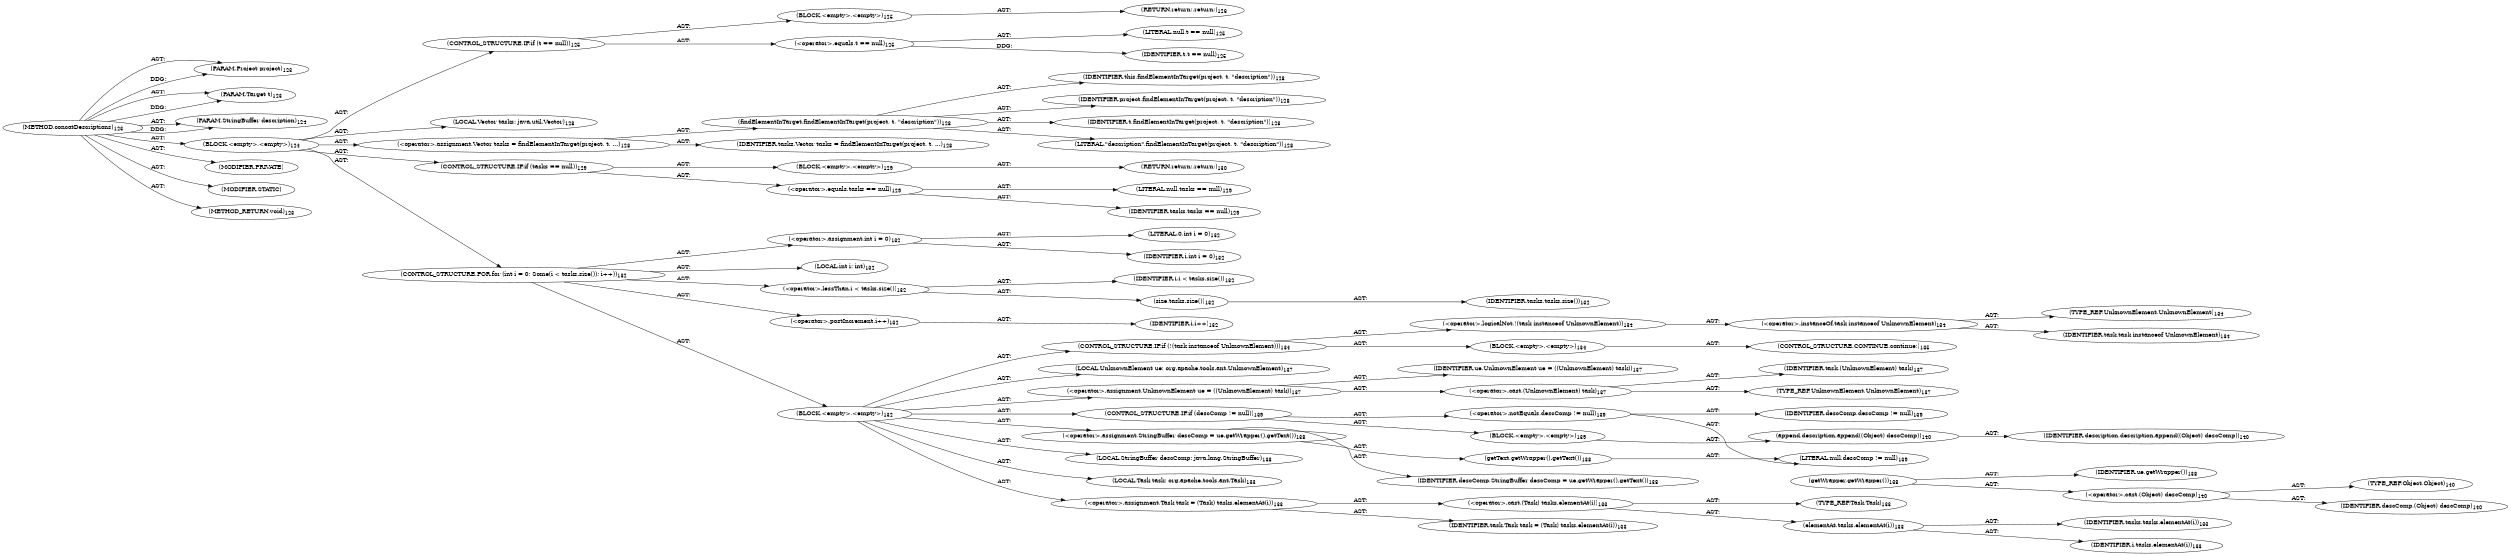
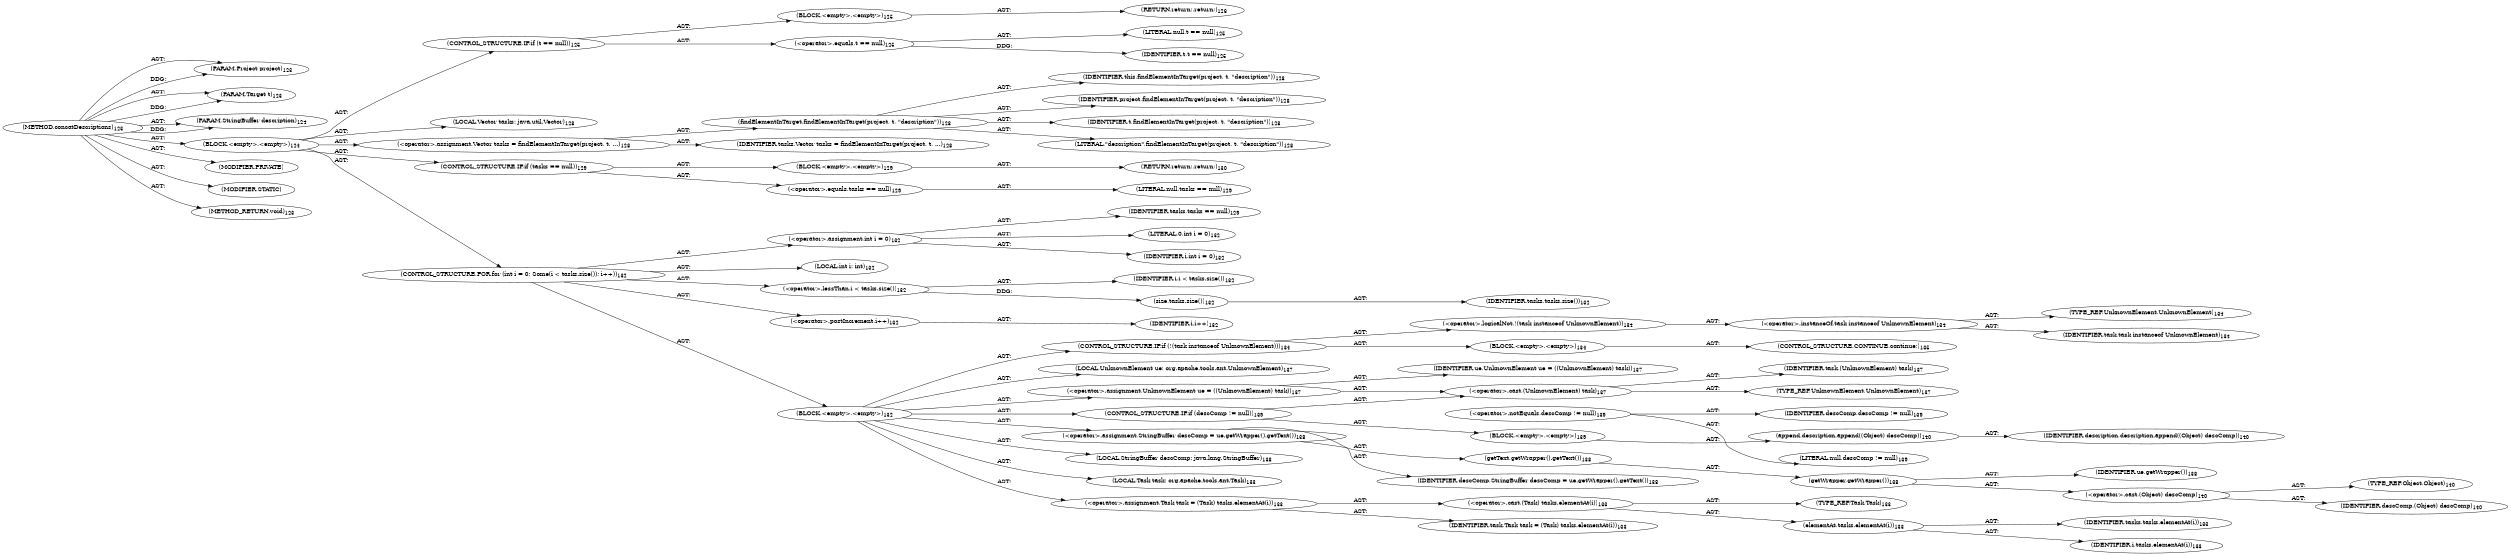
  digraph {
    rankdir=LR
    n1 [label=<(METHOD,concatDescriptions)<SUB>123</SUB>>]
    n2 [label=<(PARAM,Project project)<SUB>123</SUB>>]
    n3 [label=<(PARAM,Target t)<SUB>123</SUB>>]
    n4 [label=<(PARAM,StringBuffer description)<SUB>124</SUB>>]
    n5 [label=<(BLOCK,&lt;empty&gt;,&lt;empty&gt;)<SUB>124</SUB>>]
    n6 [label=<(MODIFIER,PRIVATE)>]
    n7 [label=<(MODIFIER,STATIC)>]
    n8 [label=<(METHOD_RETURN,void)<SUB>123</SUB>>]
    n9 [label=<(CONTROL_STRUCTURE,IF,if (t == null))<SUB>125</SUB>>]
    n10 [label=<(LOCAL,Vector tasks: java.util.Vector)<SUB>128</SUB>>]
    n11 [label=<(&lt;operator&gt;.assignment,Vector tasks = findElementInTarget(project, t, ...)<SUB>128</SUB>>]
    n12 [label=<(CONTROL_STRUCTURE,IF,if (tasks == null))<SUB>129</SUB>>]
    n13 [label=<(CONTROL_STRUCTURE,FOR,for (int i = 0; Some(i &lt; tasks.size()); i++))<SUB>132</SUB>>]
    n14 [label=<(&lt;operator&gt;.equals,t == null)<SUB>125</SUB>>]
    n15 [label=<(BLOCK,&lt;empty&gt;,&lt;empty&gt;)<SUB>125</SUB>>]
    n16 [label=<(IDENTIFIER,tasks,Vector tasks = findElementInTarget(project, t, ...)<SUB>128</SUB>>]
    n17 [label=<(findElementInTarget,findElementInTarget(project, t, &quot;description&quot;))<SUB>128</SUB>>]
    n18 [label=<(&lt;operator&gt;.equals,tasks == null)<SUB>129</SUB>>]
    n19 [label=<(BLOCK,&lt;empty&gt;,&lt;empty&gt;)<SUB>129</SUB>>]
    n20 [label=<(LOCAL,int i: int)<SUB>132</SUB>>]
    n21 [label=<(&lt;operator&gt;.assignment,int i = 0)<SUB>132</SUB>>]
    n22 [label=<(&lt;operator&gt;.lessThan,i &lt; tasks.size())<SUB>132</SUB>>]
    n23 [label=<(&lt;operator&gt;.postIncrement,i++)<SUB>132</SUB>>]
    n24 [label=<(BLOCK,&lt;empty&gt;,&lt;empty&gt;)<SUB>132</SUB>>]
    n25 [label=<(IDENTIFIER,t,t == null)<SUB>125</SUB>>]
    n26 [label=<(LITERAL,null,t == null)<SUB>125</SUB>>]
    n27 [label=<(RETURN,return;,return;)<SUB>126</SUB>>]
    n28 [label=<(IDENTIFIER,this,findElementInTarget(project, t, &quot;description&quot;))<SUB>128</SUB>>]
    n29 [label=<(IDENTIFIER,project,findElementInTarget(project, t, &quot;description&quot;))<SUB>128</SUB>>]
    n30 [label=<(IDENTIFIER,t,findElementInTarget(project, t, &quot;description&quot;))<SUB>128</SUB>>]
    n31 [label=<(LITERAL,&quot;description&quot;,findElementInTarget(project, t, &quot;description&quot;))<SUB>128</SUB>>]
    n32 [label=<(IDENTIFIER,tasks,tasks == null)<SUB>129</SUB>>]
    n33 [label=<(LITERAL,null,tasks == null)<SUB>129</SUB>>]
    n34 [label=<(RETURN,return;,return;)<SUB>130</SUB>>]
    n35 [label=<(IDENTIFIER,i,int i = 0)<SUB>132</SUB>>]
    n36 [label=<(LITERAL,0,int i = 0)<SUB>132</SUB>>]
    n37 [label=<(IDENTIFIER,i,i &lt; tasks.size())<SUB>132</SUB>>]
    n38 [label=<(size,tasks.size())<SUB>132</SUB>>]
    n39 [label=<(IDENTIFIER,i,i++)<SUB>132</SUB>>]
    n40 [label=<(LOCAL,Task task: org.apache.tools.ant.Task)<SUB>133</SUB>>]
    n41 [label=<(&lt;operator&gt;.assignment,Task task = (Task) tasks.elementAt(i))<SUB>133</SUB>>]
    n42 [label=<(CONTROL_STRUCTURE,IF,if (!(task instanceof UnknownElement)))<SUB>134</SUB>>]
    n43 [label=<(LOCAL,UnknownElement ue: org.apache.tools.ant.UnknownElement)<SUB>137</SUB>>]
    n44 [label=<(&lt;operator&gt;.assignment,UnknownElement ue = ((UnknownElement) task))<SUB>137</SUB>>]
    n45 [label=<(LOCAL,StringBuffer descComp: java.lang.StringBuffer)<SUB>138</SUB>>]
    n46 [label=<(&lt;operator&gt;.assignment,StringBuffer descComp = ue.getWrapper().getText())<SUB>138</SUB>>]
    n47 [label=<(CONTROL_STRUCTURE,IF,if (descComp != null))<SUB>139</SUB>>]
    n48 [label=<(IDENTIFIER,tasks,tasks.size())<SUB>132</SUB>>]
    n49 [label=<(IDENTIFIER,task,Task task = (Task) tasks.elementAt(i))<SUB>133</SUB>>]
    n50 [label=<(&lt;operator&gt;.cast,(Task) tasks.elementAt(i))<SUB>133</SUB>>]
    n51 [label=<(&lt;operator&gt;.logicalNot,!(task instanceof UnknownElement))<SUB>134</SUB>>]
    n52 [label=<(BLOCK,&lt;empty&gt;,&lt;empty&gt;)<SUB>134</SUB>>]
    n53 [label=<(IDENTIFIER,ue,UnknownElement ue = ((UnknownElement) task))<SUB>137</SUB>>]
    n54 [label=<(&lt;operator&gt;.cast,(UnknownElement) task)<SUB>137</SUB>>]
    n55 [label=<(IDENTIFIER,descComp,StringBuffer descComp = ue.getWrapper().getText())<SUB>138</SUB>>]
    n56 [label=<(getText,getWrapper().getText())<SUB>138</SUB>>]
    n57 [label=<(&lt;operator&gt;.notEquals,descComp != null)<SUB>139</SUB>>]
    n58 [label=<(BLOCK,&lt;empty&gt;,&lt;empty&gt;)<SUB>139</SUB>>]
    n59 [label=<(TYPE_REF,Task,Task)<SUB>133</SUB>>]
    n60 [label=<(elementAt,tasks.elementAt(i))<SUB>133</SUB>>]
    n61 [label=<(IDENTIFIER,tasks,tasks.elementAt(i))<SUB>133</SUB>>]
    n62 [label=<(IDENTIFIER,i,tasks.elementAt(i))<SUB>133</SUB>>]
    n63 [label=<(&lt;operator&gt;.instanceOf,task instanceof UnknownElement)<SUB>134</SUB>>]
    n64 [label=<(CONTROL_STRUCTURE,CONTINUE,continue;)<SUB>135</SUB>>]
    n65 [label=<(IDENTIFIER,task,task instanceof UnknownElement)<SUB>134</SUB>>]
    n66 [label=<(TYPE_REF,UnknownElement,UnknownElement)<SUB>134</SUB>>]
    n67 [label=<(TYPE_REF,UnknownElement,UnknownElement)<SUB>137</SUB>>]
    n68 [label=<(IDENTIFIER,task,(UnknownElement) task)<SUB>137</SUB>>]
    n69 [label=<(getWrapper,getWrapper())<SUB>138</SUB>>]
    n70 [label=<(IDENTIFIER,ue,getWrapper())<SUB>138</SUB>>]
    n71 [label=<(&lt;operator&gt;.cast,(Object) descComp)<SUB>140</SUB>>]
    n72 [label=<(IDENTIFIER,descComp,descComp != null)<SUB>139</SUB>>]
    n73 [label=<(LITERAL,null,descComp != null)<SUB>139</SUB>>]
    n74 [label=<(append,description.append((Object) descComp))<SUB>140</SUB>>]
    n75 [label=<(IDENTIFIER,description,description.append((Object) descComp))<SUB>140</SUB>>]
    n76 [label=<(TYPE_REF,Object,Object)<SUB>140</SUB>>]
    n77 [label=<(IDENTIFIER,descComp,(Object) descComp)<SUB>140</SUB>>]
    n1 -> n2 [label="AST: "]
    n1 -> n2 [label="DDG: "]
    n1 -> n3 [label="AST: "]
    n1 -> n3 [label="DDG: "]
    n1 -> n4 [label="AST: "]
    n1 -> n4 [label="DDG: "]
    n1 -> n5 [label="AST: "]
    n1 -> n6 [label="AST: "]
    n1 -> n7 [label="AST: "]
    n1 -> n8 [label="AST: "]
    n5 -> n9 [label="AST: "]
    n5 -> n10 [label="AST: "]
    n5 -> n11 [label="AST: "]
    n5 -> n12 [label="AST: "]
    n5 -> n13 [label="AST: "]
    n9 -> n14 [label="AST: "]
    n9 -> n15 [label="AST: "]
    n11 -> n16 [label="AST: "]
    n11 -> n17 [label="AST: "]
    n12 -> n18 [label="AST: "]
    n12 -> n19 [label="AST: "]
    n13 -> n20 [label="AST: "]
    n13 -> n21 [label="AST: "]
    n13 -> n22 [label="AST: "]
    n13 -> n23 [label="AST: "]
    n13 -> n24 [label="AST: "]
    n14 -> n25 [label="DDG: "]
    n14 -> n26 [label="AST: "]
    n15 -> n27 [label="AST: "]
    n17 -> n28 [label="AST: "]
    n17 -> n29 [label="AST: "]
    n17 -> n30 [label="AST: "]
    n17 -> n31 [label="AST: "]
-   n18 -> n32 [label="AST: "]
+   n21 -> n32 [label="AST: "]
    n18 -> n33 [label="AST: "]
    n19 -> n34 [label="AST: "]
    n21 -> n35 [label="AST: "]
    n21 -> n36 [label="AST: "]
    n22 -> n37 [label="AST: "]
-   n22 -> n38 [label="AST: "]
+   n22 -> n38 [label="DDG: "]
    n23 -> n39 [label="AST: "]
    n24 -> n40 [label="AST: "]
    n24 -> n41 [label="AST: "]
    n24 -> n42 [label="AST: "]
    n24 -> n43 [label="AST: "]
    n24 -> n44 [label="AST: "]
    n24 -> n45 [label="AST: "]
    n24 -> n46 [label="AST: "]
    n24 -> n47 [label="AST: "]
    n38 -> n48 [label="AST: "]
    n41 -> n49 [label="AST: "]
    n41 -> n50 [label="AST: "]
    n42 -> n51 [label="AST: "]
    n42 -> n52 [label="AST: "]
    n44 -> n53 [label="AST: "]
    n44 -> n54 [label="AST: "]
    n46 -> n55 [label="AST: "]
    n46 -> n56 [label="AST: "]
-   n47 -> n57 [label="AST: "]
+   n47 -> n54 [label="AST: "]
    n47 -> n58 [label="AST: "]
    n50 -> n59 [label="AST: "]
    n50 -> n60 [label="AST: "]
    n51 -> n63 [label="AST: "]
    n52 -> n64 [label="AST: "]
    n54 -> n67 [label="AST: "]
    n54 -> n68 [label="AST: "]
-   n56 -> n73 [label="AST: "]
+   n56 -> n69 [label="AST: "]
    n57 -> n72 [label="AST: "]
    n57 -> n73 [label="AST: "]
    n58 -> n74 [label="AST: "]
    n60 -> n61 [label="AST: "]
    n60 -> n62 [label="AST: "]
    n63 -> n65 [label="AST: "]
    n63 -> n66 [label="AST: "]
    n69 -> n70 [label="AST: "]
    n69 -> n71 [label="AST: "]
    n71 -> n76 [label="AST: "]
    n71 -> n77 [label="AST: "]
    n74 -> n75 [label="AST: "]
  }
